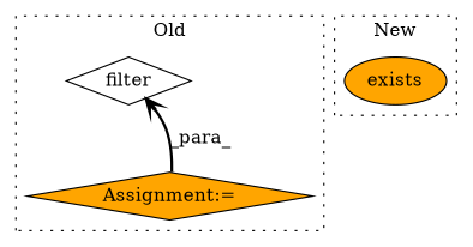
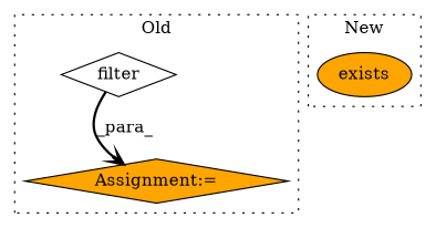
  digraph {
    node [a=32 shape=diamond style=filled fillcolor=orange]
    n1 [l="7,1" label=filter s="5742,5785" fillcolor=white]
    n2 [a=7 l="57,2" label="Assignment:=" s="5794,5885"]
    n3 [l=8 label=exists s=5609 shape=ellipse]
    subgraph cluster_1 {
      label=Old
      style=dotted
      n1
      n2
    }
    subgraph cluster_2 {
      label=New
      style=dotted
      n3
    }
-   n2 -> n1 [label=_para_ style=bold arrowhead=vee]
+   n1 -> n2 [label=_para_ style=bold arrowhead=vee]
  }
